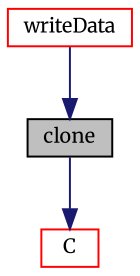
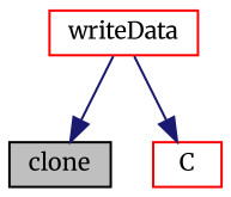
  digraph {
    fontname=Merriweather
    rankdir=TB
    node [color=red fontname=Merriweather fontsize=10 shape=record]
    edge [color=midnightblue fontname=Merriweather fontsize=10 labelfontname=Helvetica labelfontsize=10 style=solid]
    n1 [color=black fillcolor=grey75 fontcolor=black height=0.2 label=clone style=filled width=0.4]
    n2 [height=0.2 label=C width=0.4]
    n3 [height=0.2 label=writeData width=0.4]
-   n1 -> n2
+   n3 -> n2
    n3 -> n1
  }
